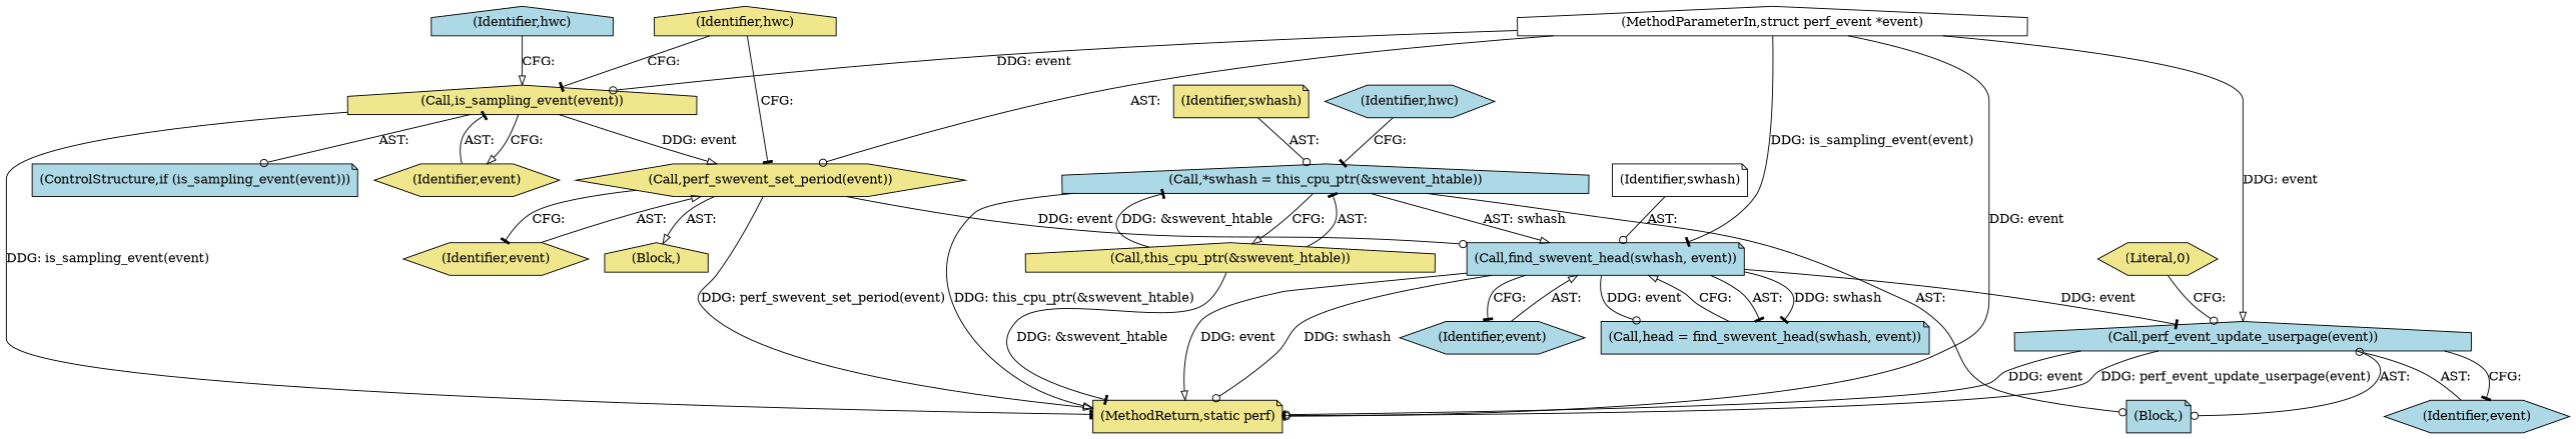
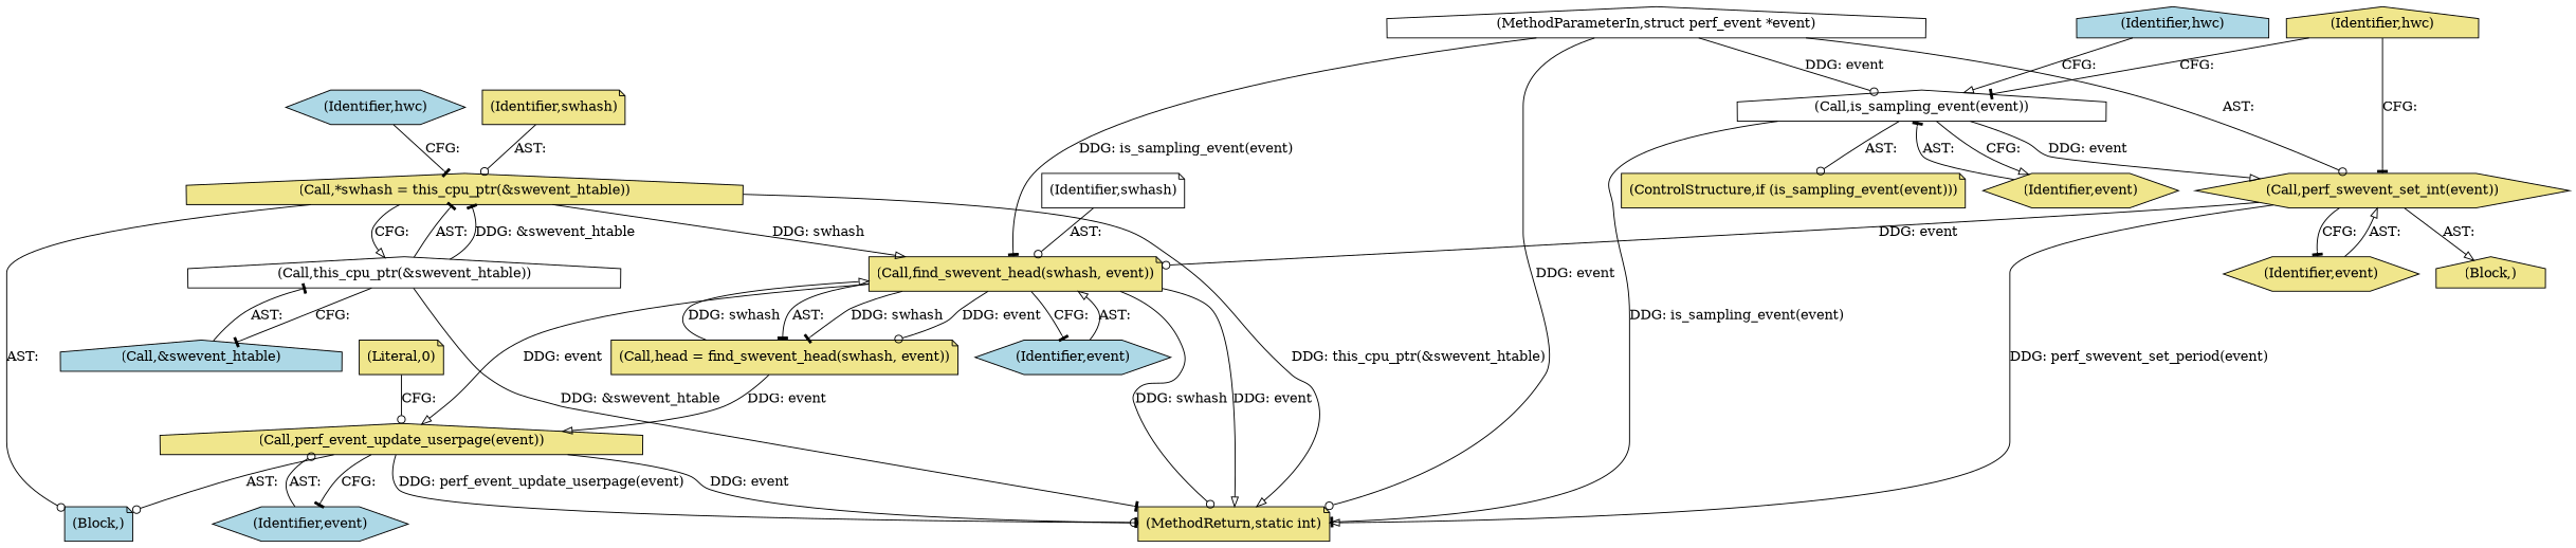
  digraph {
    node [fillcolor=khaki shape=house style=filled]
    edge [arrowhead=tee]
-   n1 [fillcolor=lightblue label="(Call,perf_event_update_userpage(event))"]
+   n1 [label="(Call,perf_event_update_userpage(event))"]
    n2 [fillcolor=lightblue label="(Identifier,event)" shape=hexagon]
    n3 [fillcolor=lightblue label="(Block,)" shape=note]
-   n4 [label="(MethodReturn,static perf)" shape=note]
-   n5 [fillcolor=lightblue label="(Call,find_swevent_head(swhash, event))" shape=note]
+   n4 [label="(MethodReturn,static int)" shape=note]
+   n5 [label="(Call,find_swevent_head(swhash, event))" shape=note]
    n6 [fillcolor=lightblue label="(Identifier,event)" shape=hexagon]
-   n7 [fillcolor=lightblue label="(Call,head = find_swevent_head(swhash, event))" shape=note]
-   n8 [fillcolor=lightblue label="(Call,*swhash = this_cpu_ptr(&swevent_htable))"]
-   n9 [label="(Call,this_cpu_ptr(&swevent_htable))"]
-   n11 [label="(Call,is_sampling_event(event))"]
-   n12 [label="(Call,perf_swevent_set_period(event))" shape=hexagon]
-   n13 [fillcolor=lightblue label="(ControlStructure,if (is_sampling_event(event)))" shape=note]
+   n7 [label="(Call,head = find_swevent_head(swhash, event))" shape=note]
+   n8 [label="(Call,*swhash = this_cpu_ptr(&swevent_htable))"]
+   n9 [fillcolor=white label="(Call,this_cpu_ptr(&swevent_htable))"]
+   n10 [fillcolor=lightblue label="(Call,&swevent_htable)"]
+   n11 [fillcolor=white label="(Call,is_sampling_event(event))"]
+   n12 [label="(Call,perf_swevent_set_int(event))" shape=hexagon]
+   n13 [label="(ControlStructure,if (is_sampling_event(event)))" shape=note]
    n14 [label="(Identifier,event)" shape=hexagon]
    n15 [label="(Block,)"]
    n16 [label="(Identifier,event)" shape=hexagon]
    n17 [fillcolor=white label="(MethodParameterIn,struct perf_event *event)"]
    n18 [fillcolor=lightblue label="(Identifier,hwc)" shape=hexagon]
-   n19 [label="(Literal,0)" shape=hexagon]
+   n19 [label="(Literal,0)" shape=note]
    n20 [fillcolor=lightblue label="(Identifier,hwc)"]
    n21 [fillcolor=white label="(Identifier,swhash)" shape=note]
    n22 [label="(Identifier,hwc)"]
    n23 [label="(Identifier,swhash)" shape=note]
    n1 -> n2 [label="CFG: "]
    n1 -> n3 [arrowhead=odot label="AST: "]
    n1 -> n4 [arrowhead=odot label="DDG: event"]
    n1 -> n4 [label="DDG: perf_event_update_userpage(event)"]
    n2 -> n1 [arrowhead=odot label="AST: "]
-   n5 -> n1 [label="DDG: event"]
+   n5 -> n1 [arrowhead=onormal label="DDG: event"]
    n5 -> n4 [arrowhead=onormal label="DDG: event"]
    n5 -> n4 [arrowhead=odot label="DDG: swhash"]
    n5 -> n6 [label="CFG: "]
    n5 -> n7 [label="AST: "]
    n5 -> n7 [label="DDG: swhash"]
    n5 -> n7 [arrowhead=odot label="DDG: event"]
    n6 -> n5 [arrowhead=onormal label="AST: "]
-   n7 -> n5 [arrowhead=onormal label="CFG: "]
+   n7 -> n5 [arrowhead=onormal label="DDG: swhash"]
    n8 -> n3 [arrowhead=odot label="AST: "]
    n8 -> n4 [arrowhead=onormal label="DDG: this_cpu_ptr(&swevent_htable)"]
-   n8 -> n5 [arrowhead=onormal label="AST: swhash"]
+   n8 -> n5 [arrowhead=onormal label="DDG: swhash"]
    n8 -> n9 [arrowhead=onormal label="CFG: "]
    n9 -> n4 [label="DDG: &swevent_htable"]
    n9 -> n8 [label="AST: "]
    n9 -> n8 [label="DDG: &swevent_htable"]
+   n9 -> n10 [label="CFG: "]
+   n10 -> n9 [label="AST: "]
    n11 -> n4 [label="DDG: is_sampling_event(event)"]
    n11 -> n12 [arrowhead=onormal label="DDG: event"]
    n11 -> n13 [arrowhead=odot label="AST: "]
    n11 -> n14 [arrowhead=onormal label="CFG: "]
    n12 -> n4 [arrowhead=onormal label="DDG: perf_swevent_set_period(event)"]
    n12 -> n5 [arrowhead=odot label="DDG: event"]
    n12 -> n15 [arrowhead=onormal label="AST: "]
    n12 -> n16 [label="CFG: "]
    n14 -> n11 [label="AST: "]
    n16 -> n12 [arrowhead=onormal label="AST: "]
-   n17 -> n1 [arrowhead=onormal label="DDG: event"]
+   n7 -> n1 [arrowhead=onormal label="DDG: event"]
    n17 -> n4 [arrowhead=odot label="DDG: event"]
    n17 -> n5 [label="DDG: is_sampling_event(event)"]
    n17 -> n11 [arrowhead=odot label="DDG: event"]
    n17 -> n12 [arrowhead=odot label="AST: "]
    n18 -> n8 [label="CFG: "]
    n19 -> n1 [arrowhead=odot label="CFG: "]
    n20 -> n11 [arrowhead=onormal label="CFG: "]
    n21 -> n5 [arrowhead=odot label="AST: "]
    n22 -> n11 [label="CFG: "]
    n22 -> n12 [label="CFG: "]
    n23 -> n8 [arrowhead=odot label="AST: "]
  }
